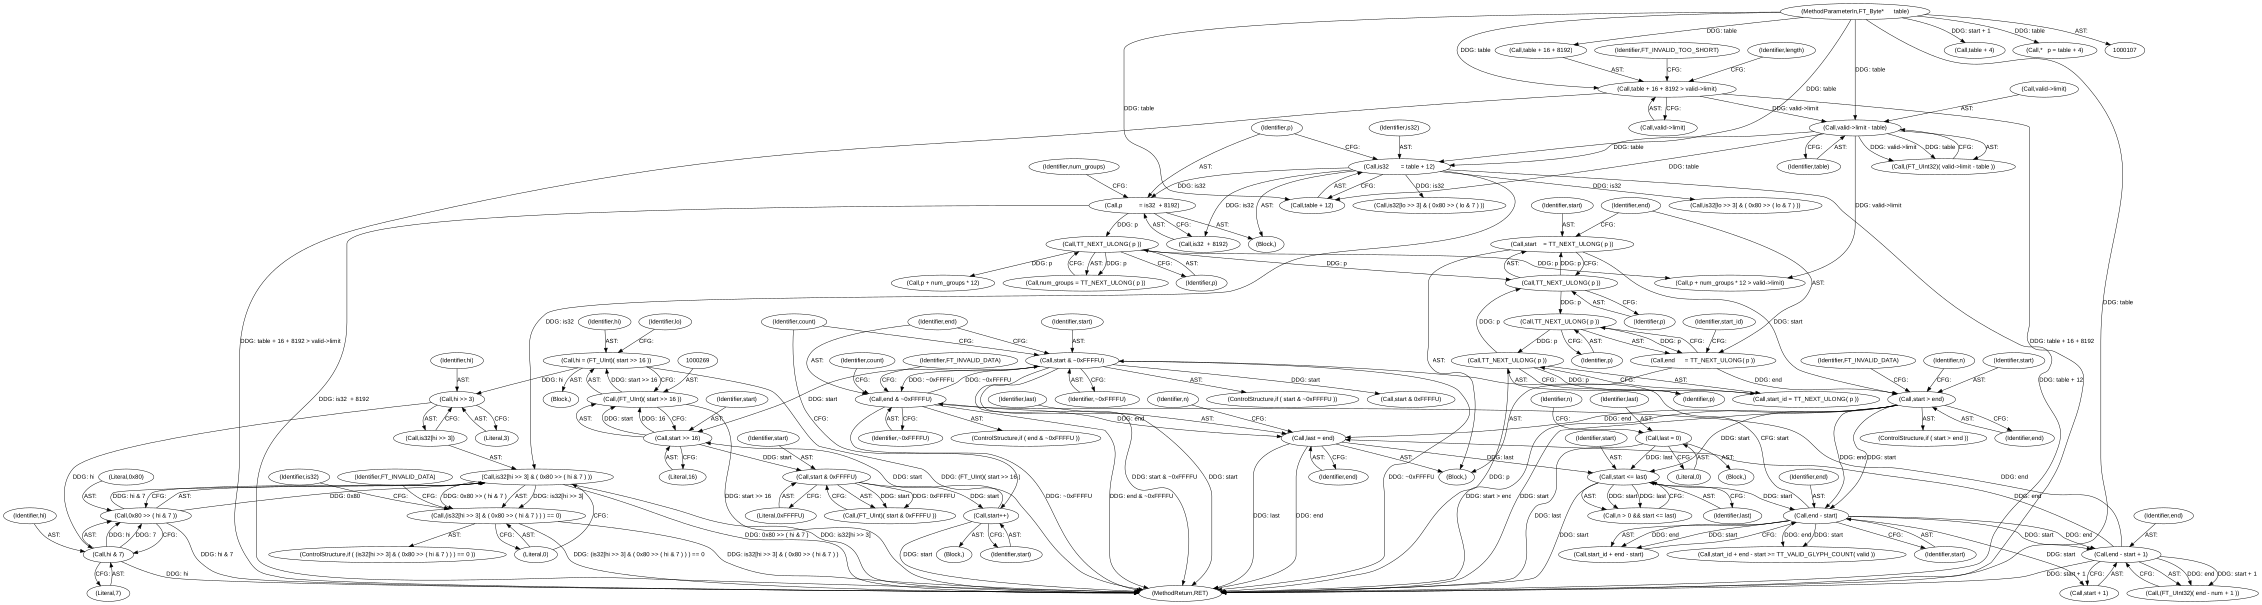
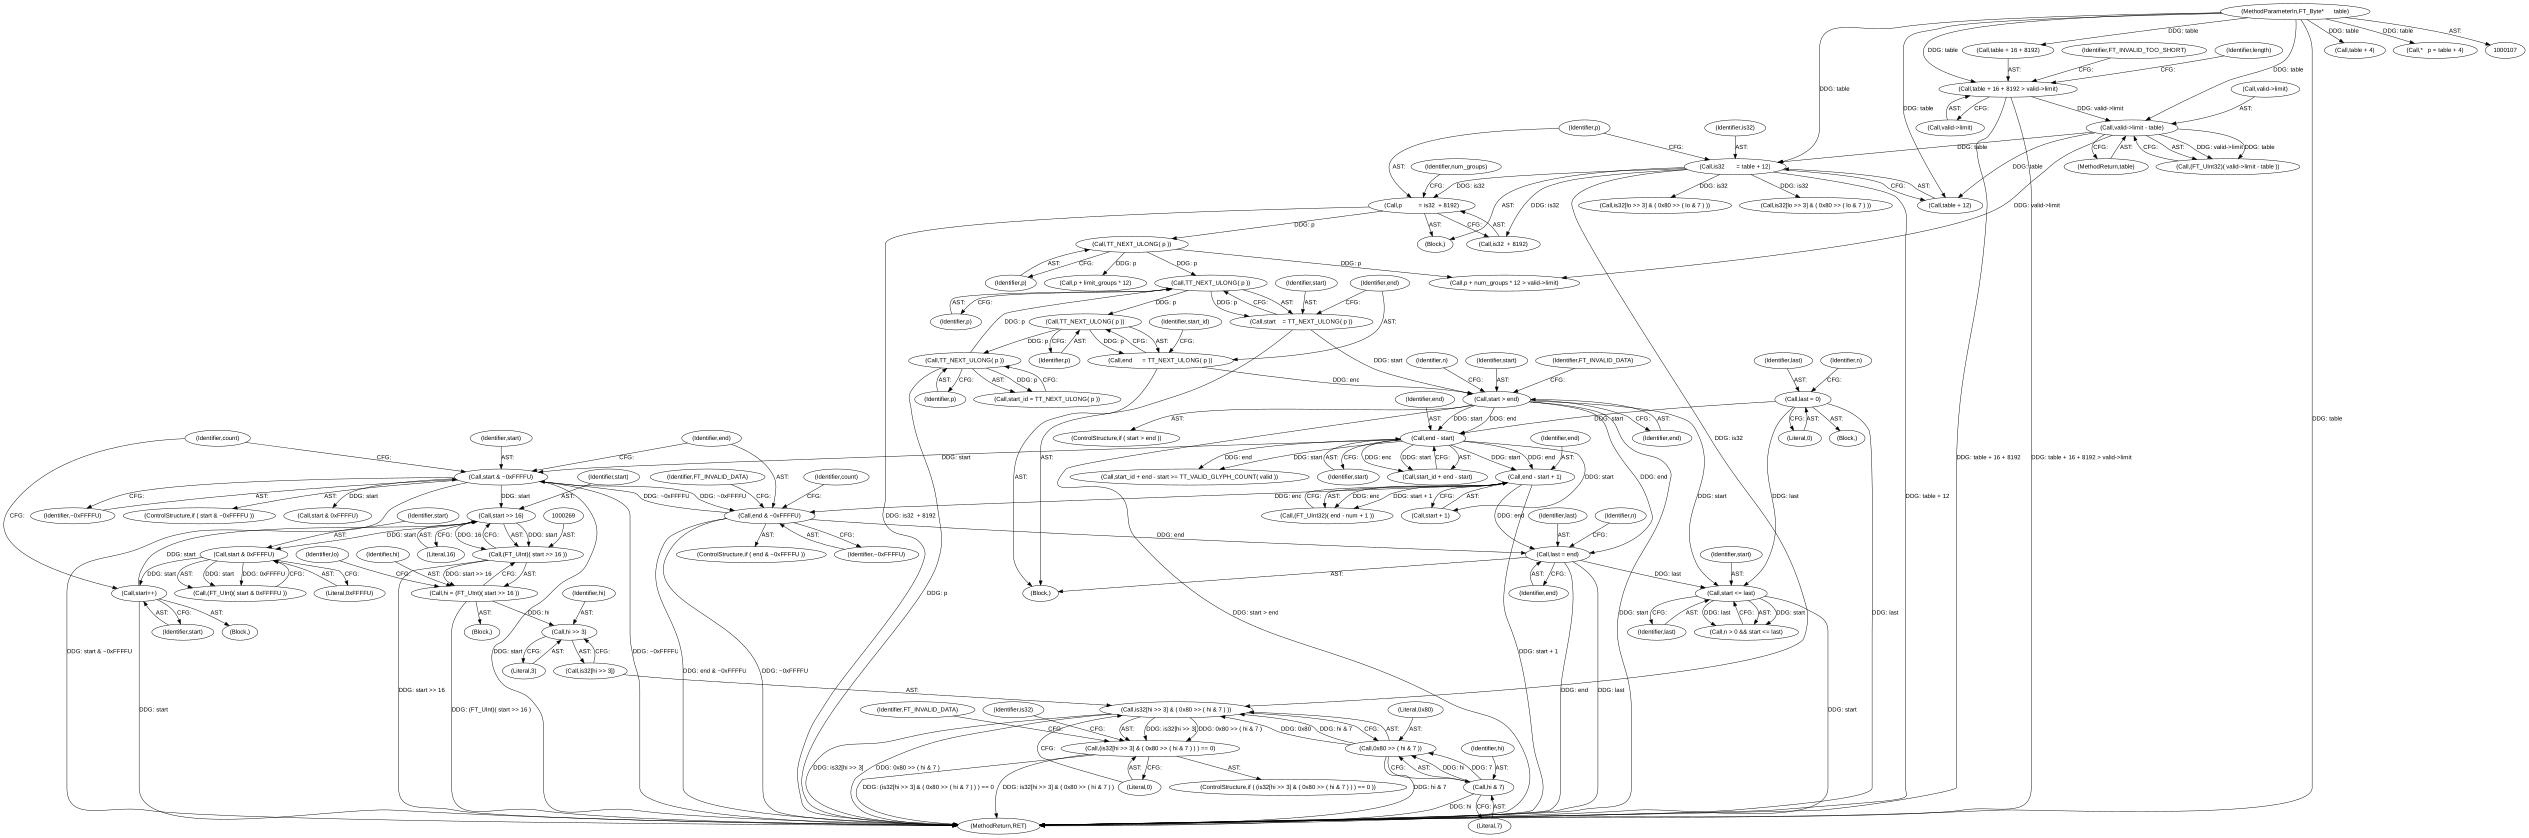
  digraph {
    fontname="Liberation Sans"
    node [fontname="Liberation Sans"]
    edge [fontname="Liberation Sans"]
    n1 [label="(Call,is32[hi >> 3] & ( 0x80 >> ( hi & 7 ) ))"]
    n2 [label="(Call,0x80 >> ( hi & 7 ))"]
    n3 [label="(Call,(is32[hi >> 3] & ( 0x80 >> ( hi & 7 ) ) ) == 0)"]
    n4 [label="(MethodReturn,RET)"]
    n5 [label="(Call,hi & 7)"]
    n6 [label="(ControlStructure,if ( (is32[hi >> 3] & ( 0x80 >> ( hi & 7 ) ) ) == 0 ))"]
    n7 [label="(Literal,0)"]
    n8 [label="(Call,is32       = table + 12)"]
    n9 [label="(Call,p          = is32  + 8192)"]
    n10 [label="(Call,is32  + 8192)"]
    n11 [label="(Block,)"]
    n12 [label="(Call,is32[lo >> 3] & ( 0x80 >> ( lo & 7 ) ))"]
    n13 [label="(Call,table + 12)"]
    n14 [label="(Call,is32[lo >> 3] & ( 0x80 >> ( lo & 7 ) ))"]
    n15 [label="(Call,TT_NEXT_ULONG( p ))"]
    n16 [label="(Call,valid->limit - table)"]
    n17 [label="(Call,p + num_groups * 12 > valid->limit)"]
    n18 [label="(Call,(FT_UInt32)( valid->limit - table ))"]
-   n19 [label="(Identifier,table)"]
+   n19 [label="(MethodReturn,table)"]
    n20 [label="(Call,table + 16 + 8192 > valid->limit)"]
    n21 [label="(Call,valid->limit)"]
    n22 [label="(MethodParameterIn,FT_Byte*      table)"]
    n23 [label="(Call,table + 4)"]
    n24 [label="(Call,table + 16 + 8192)"]
    n25 [label="(Call,*   p = table + 4)"]
    1000107
    n27 [label="(Literal,7)"]
    n28 [label="(Call,hi >> 3)"]
    n29 [label="(Literal,3)"]
    n30 [label="(Call,is32[hi >> 3])"]
    n31 [label="(Call,hi = (FT_UInt)( start >> 16 ))"]
    n32 [label="(Call,(FT_UInt)( start >> 16 ))"]
    n33 [label="(Block,)"]
    n34 [label="(Call,start >> 16)"]
    n35 [label="(Call,start & 0xFFFFU)"]
    n36 [label="(Literal,16)"]
    n37 [label="(Call,start++)"]
    n38 [label="(Call,(FT_UInt)( start & 0xFFFFU ))"]
    n39 [label="(Literal,0xFFFFU)"]
    n40 [label="(Call,start & ~0xFFFFU)"]
    n41 [label="(Call,end & ~0xFFFFU)"]
    n42 [label="(Identifier,~0xFFFFU)"]
    n43 [label="(ControlStructure,if ( start & ~0xFFFFU ))"]
    n44 [label="(Call,start & 0xFFFFU)"]
    n45 [label="(Call,last = end)"]
    n46 [label="(Identifier,~0xFFFFU)"]
    n47 [label="(ControlStructure,if ( end & ~0xFFFFU ))"]
    n48 [label="(Call,end - start)"]
    n49 [label="(Call,end - start + 1)"]
    n50 [label="(Call,start_id + end - start)"]
    n51 [label="(Call,start + 1)"]
    n52 [label="(Call,start_id + end - start >= TT_VALID_GLYPH_COUNT( valid ))"]
    n53 [label="(Identifier,start)"]
    n54 [label="(Call,(FT_UInt32)( end - num + 1 ))"]
    n55 [label="(Call,start > end)"]
    n56 [label="(Call,start <= last)"]
    n57 [label="(ControlStructure,if ( start > end ))"]
    n58 [label="(Identifier,end)"]
    n59 [label="(Identifier,last)"]
    n60 [label="(Call,n > 0 && start <= last)"]
    n61 [label="(Block,)"]
    n62 [label="(Identifier,end)"]
    n63 [label="(Call,start    = TT_NEXT_ULONG( p ))"]
    n64 [label="(Call,TT_NEXT_ULONG( p ))"]
    n65 [label="(Call,TT_NEXT_ULONG( p ))"]
    n66 [label="(Identifier,p)"]
    n67 [label="(Call,TT_NEXT_ULONG( p ))"]
    n68 [label="(Call,end      = TT_NEXT_ULONG( p ))"]
    n69 [label="(Identifier,p)"]
    n70 [label="(Call,start_id = TT_NEXT_ULONG( p ))"]
    n71 [label="(Identifier,p)"]
-   n72 [label="(Call,p + num_groups * 12)"]
-   n73 [label="(Call,num_groups = TT_NEXT_ULONG( p ))"]
+   n72 [label="(Call,p + limit_groups * 12)"]
    n74 [label="(Identifier,p)"]
    n75 [label="(Call,last = 0)"]
    n76 [label="(Literal,0)"]
    n77 [label="(Block,)"]
    n78 [label="(Identifier,start)"]
    n79 [label="(Block,)"]
    n80 [label="(Identifier,start)"]
    n81 [label="(Identifier,FT_INVALID_TOO_SHORT)"]
    n82 [label="(Identifier,count)"]
    n83 [label="(Identifier,last)"]
    n84 [label="(Identifier,lo)"]
    n85 [label="(Identifier,num_groups)"]
    n86 [label="(Identifier,end)"]
    n87 [label="(Identifier,start)"]
    n88 [label="(Identifier,is32)"]
    n89 [label="(Identifier,FT_INVALID_DATA)"]
    n90 [label="(Identifier,FT_INVALID_DATA)"]
    n91 [label="(Identifier,end)"]
    n92 [label="(Identifier,last)"]
    n93 [label="(Identifier,start_id)"]
    n94 [label="(Identifier,hi)"]
    n95 [label="(Identifier,end)"]
    n96 [label="(Identifier,n)"]
    n97 [label="(Identifier,length)"]
    n98 [label="(Identifier,start)"]
    n99 [label="(Identifier,end)"]
    n100 [label="(Literal,0x80)"]
    n101 [label="(Identifier,n)"]
    n102 [label="(Identifier,is32)"]
    n103 [label="(Identifier,n)"]
    n104 [label="(Identifier,start)"]
    n105 [label="(Identifier,p)"]
    n106 [label="(Identifier,start)"]
    n107 [label="(Identifier,start)"]
    n108 [label="(Identifier,FT_INVALID_DATA)"]
    n109 [label="(Identifier,count)"]
    n110 [label="(Identifier,hi)"]
    n111 [label="(Identifier,hi)"]
    n112 [label="(Call,valid->limit)"]
    1000269
    n1 -> n2 [label="CFG: "]
    n1 -> n3 [label="AST: "]
    n1 -> n3 [label="DDG: is32[hi >> 3]"]
    n1 -> n3 [label="DDG: 0x80 >> ( hi & 7 )"]
    n1 -> n4 [label="DDG: 0x80 >> ( hi & 7 )"]
    n1 -> n4 [label="DDG: is32[hi >> 3]"]
    n2 -> n1 [label="AST: "]
    n2 -> n1 [label="DDG: 0x80"]
    n2 -> n1 [label="DDG: hi & 7"]
    n2 -> n4 [label="DDG: hi & 7"]
    n2 -> n5 [label="CFG: "]
    n3 -> n4 [label="DDG: is32[hi >> 3] & ( 0x80 >> ( hi & 7 ) )"]
    n3 -> n4 [label="DDG: (is32[hi >> 3] & ( 0x80 >> ( hi & 7 ) ) ) == 0"]
    n3 -> n6 [label="AST: "]
    n3 -> n7 [label="CFG: "]
    n5 -> n2 [label="AST: "]
    n5 -> n2 [label="DDG: hi"]
    n5 -> n2 [label="DDG: 7"]
    n5 -> n4 [label="DDG: hi"]
    n5 -> n27 [label="CFG: "]
    n7 -> n1 [label="CFG: "]
    n7 -> n3 [label="AST: "]
    n8 -> n1 [label="DDG: is32"]
    n8 -> n4 [label="DDG: table + 12"]
    n8 -> n9 [label="DDG: is32"]
    n8 -> n10 [label="DDG: is32"]
    n8 -> n11 [label="AST: "]
    n8 -> n12 [label="DDG: is32"]
    n8 -> n13 [label="CFG: "]
    n8 -> n14 [label="DDG: is32"]
    n9 -> n4 [label="DDG: is32  + 8192"]
    n9 -> n10 [label="CFG: "]
    n9 -> n11 [label="AST: "]
    n9 -> n15 [label="DDG: p"]
    n10 -> n9 [label="AST: "]
    n13 -> n8 [label="AST: "]
    n15 -> n17 [label="DDG: p"]
    n15 -> n64 [label="DDG: p"]
    n15 -> n72 [label="DDG: p"]
-   n15 -> n73 [label="AST: "]
-   n15 -> n73 [label="DDG: p"]
    n15 -> n74 [label="CFG: "]
    n16 -> n8 [label="DDG: table"]
    n16 -> n13 [label="DDG: table"]
    n16 -> n17 [label="DDG: valid->limit"]
    n16 -> n18 [label="AST: "]
    n16 -> n18 [label="DDG: valid->limit"]
    n16 -> n18 [label="DDG: table"]
    n16 -> n19 [label="CFG: "]
    n18 -> n16 [label="CFG: "]
    n19 -> n16 [label="AST: "]
    n20 -> n4 [label="DDG: table + 16 + 8192 > valid->limit"]
    n20 -> n4 [label="DDG: table + 16 + 8192"]
    n20 -> n16 [label="DDG: valid->limit"]
    n20 -> n21 [label="CFG: "]
    n21 -> n20 [label="AST: "]
    n22 -> n4 [label="DDG: table"]
    n22 -> n8 [label="DDG: table"]
    n22 -> n13 [label="DDG: table"]
    n22 -> n16 [label="DDG: table"]
    n22 -> n20 [label="DDG: table"]
-   n22 -> n23 [label="DDG: start + 1"]
+   n22 -> n23 [label="DDG: table"]
    n22 -> n24 [label="DDG: table"]
    n22 -> n25 [label="DDG: table"]
    n22 -> 1000107 [label="AST: "]
    n24 -> n20 [label="AST: "]
    n27 -> n5 [label="AST: "]
-   n28 -> n5 [label="DDG: hi"]
    n28 -> n29 [label="CFG: "]
    n28 -> n30 [label="AST: "]
    n29 -> n28 [label="AST: "]
    n30 -> n1 [label="AST: "]
    n30 -> n28 [label="CFG: "]
    n31 -> n4 [label="DDG: (FT_UInt)( start >> 16 )"]
    n31 -> n28 [label="DDG: hi"]
    n31 -> n32 [label="CFG: "]
    n31 -> n33 [label="AST: "]
    n32 -> n4 [label="DDG: start >> 16"]
    n32 -> n31 [label="AST: "]
    n32 -> n31 [label="DDG: start >> 16"]
    n32 -> n34 [label="CFG: "]
    n34 -> n32 [label="AST: "]
    n34 -> n32 [label="DDG: start"]
    n34 -> n32 [label="DDG: 16"]
    n34 -> n35 [label="DDG: start"]
    n34 -> n36 [label="CFG: "]
    n35 -> n37 [label="DDG: start"]
    n35 -> n38 [label="AST: "]
    n35 -> n38 [label="DDG: start"]
    n35 -> n38 [label="DDG: 0xFFFFU"]
    n35 -> n39 [label="CFG: "]
    n36 -> n34 [label="AST: "]
    n37 -> n4 [label="DDG: start"]
    n37 -> n34 [label="DDG: start"]
    n37 -> n78 [label="CFG: "]
    n37 -> n79 [label="AST: "]
    n38 -> n35 [label="CFG: "]
    n39 -> n35 [label="AST: "]
    n40 -> n4 [label="DDG: start"]
    n40 -> n4 [label="DDG: ~0xFFFFU"]
    n40 -> n4 [label="DDG: start & ~0xFFFFU"]
    n40 -> n34 [label="DDG: start"]
    n40 -> n41 [label="DDG: ~0xFFFFU"]
    n40 -> n42 [label="CFG: "]
    n40 -> n43 [label="AST: "]
    n40 -> n44 [label="DDG: start"]
    n41 -> n4 [label="DDG: ~0xFFFFU"]
    n41 -> n4 [label="DDG: end & ~0xFFFFU"]
    n41 -> n40 [label="DDG: ~0xFFFFU"]
    n41 -> n45 [label="DDG: end"]
    n41 -> n46 [label="CFG: "]
    n41 -> n47 [label="AST: "]
    n42 -> n40 [label="AST: "]
    n45 -> n4 [label="DDG: end"]
    n45 -> n4 [label="DDG: last"]
    n45 -> n56 [label="DDG: last"]
    n45 -> n61 [label="AST: "]
    n45 -> n62 [label="CFG: "]
    n46 -> n41 [label="AST: "]
-   n48 -> n40 [label="CFG: start"]
+   n48 -> n40 [label="DDG: start"]
    n48 -> n49 [label="DDG: end"]
    n48 -> n49 [label="DDG: start"]
    n48 -> n50 [label="AST: "]
    n48 -> n50 [label="DDG: end"]
    n48 -> n50 [label="DDG: start"]
    n48 -> n51 [label="DDG: start"]
    n48 -> n52 [label="DDG: end"]
    n48 -> n52 [label="DDG: start"]
    n48 -> n53 [label="CFG: "]
    n49 -> n4 [label="DDG: start + 1"]
    n49 -> n41 [label="DDG: end"]
    n49 -> n45 [label="DDG: end"]
    n49 -> n51 [label="CFG: "]
    n49 -> n54 [label="AST: "]
    n49 -> n54 [label="DDG: end"]
    n49 -> n54 [label="DDG: start + 1"]
    n50 -> n48 [label="CFG: "]
    n51 -> n49 [label="AST: "]
    n53 -> n48 [label="AST: "]
    n54 -> n49 [label="CFG: "]
    n55 -> n4 [label="DDG: start > end"]
    n55 -> n4 [label="DDG: start"]
    n55 -> n45 [label="DDG: end"]
    n55 -> n48 [label="DDG: end"]
    n55 -> n48 [label="DDG: start"]
    n55 -> n56 [label="DDG: start"]
    n55 -> n57 [label="AST: "]
    n55 -> n58 [label="CFG: "]
    n56 -> n4 [label="DDG: start"]
-   n56 -> n48 [label="DDG: start"]
+   n75 -> n48 [label="DDG: start"]
    n56 -> n59 [label="CFG: "]
    n56 -> n60 [label="AST: "]
    n56 -> n60 [label="DDG: start"]
    n56 -> n60 [label="DDG: last"]
    n58 -> n55 [label="AST: "]
    n59 -> n56 [label="AST: "]
    n60 -> n56 [label="CFG: "]
    n62 -> n45 [label="AST: "]
    n63 -> n55 [label="DDG: start"]
    n63 -> n61 [label="AST: "]
    n63 -> n64 [label="CFG: "]
    n64 -> n63 [label="AST: "]
    n64 -> n63 [label="DDG: p"]
    n64 -> n65 [label="DDG: p"]
    n64 -> n66 [label="CFG: "]
    n65 -> n67 [label="DDG: p"]
    n65 -> n68 [label="AST: "]
    n65 -> n68 [label="DDG: p"]
    n65 -> n69 [label="CFG: "]
    n66 -> n64 [label="AST: "]
    n67 -> n4 [label="DDG: p"]
    n67 -> n64 [label="DDG: p"]
    n67 -> n70 [label="AST: "]
    n67 -> n70 [label="DDG: p"]
    n67 -> n71 [label="CFG: "]
    n68 -> n55 [label="DDG: end"]
    n68 -> n61 [label="AST: "]
    n68 -> n65 [label="CFG: "]
    n69 -> n65 [label="AST: "]
    n70 -> n67 [label="CFG: "]
    n71 -> n67 [label="AST: "]
-   n73 -> n15 [label="CFG: "]
    n74 -> n15 [label="AST: "]
    n75 -> n4 [label="DDG: last"]
    n75 -> n56 [label="DDG: last"]
    n75 -> n76 [label="CFG: "]
    n75 -> n77 [label="AST: "]
    n76 -> n75 [label="AST: "]
    n78 -> n37 [label="AST: "]
    n80 -> n55 [label="AST: "]
    n81 -> n20 [label="CFG: "]
    n82 -> n41 [label="CFG: "]
    n83 -> n75 [label="AST: "]
    n84 -> n31 [label="CFG: "]
    n85 -> n9 [label="CFG: "]
    n86 -> n49 [label="AST: "]
    n87 -> n34 [label="AST: "]
    n88 -> n3 [label="CFG: "]
    n89 -> n41 [label="CFG: "]
    n90 -> n55 [label="CFG: "]
    n91 -> n40 [label="CFG: "]
    n91 -> n41 [label="AST: "]
    n92 -> n45 [label="AST: "]
    n93 -> n68 [label="CFG: "]
    n94 -> n31 [label="AST: "]
    n95 -> n48 [label="AST: "]
    n96 -> n75 [label="CFG: "]
    n97 -> n20 [label="CFG: "]
    n98 -> n40 [label="AST: "]
    n99 -> n63 [label="CFG: "]
    n99 -> n68 [label="AST: "]
    n100 -> n2 [label="AST: "]
    n101 -> n55 [label="CFG: "]
    n102 -> n8 [label="AST: "]
    n103 -> n45 [label="CFG: "]
    n104 -> n56 [label="AST: "]
    n105 -> n8 [label="CFG: "]
    n105 -> n9 [label="AST: "]
    n106 -> n63 [label="AST: "]
    n107 -> n35 [label="AST: "]
    n108 -> n3 [label="CFG: "]
    n109 -> n37 [label="CFG: "]
    n109 -> n40 [label="CFG: "]
    n110 -> n28 [label="AST: "]
    n111 -> n5 [label="AST: "]
    n112 -> n16 [label="AST: "]
    1000269 -> n32 [label="AST: "]
  }
